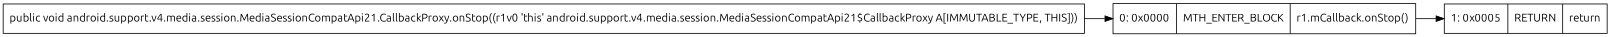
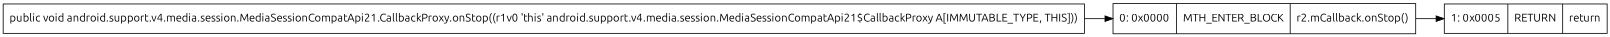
  digraph {
    rankdir=LR
    fontname=Ubuntu
    node [shape=record fontname=Ubuntu]
    edge [fontname=Ubuntu]
-   n1 [label="{0\:\ 0x0000|MTH_ENTER_BLOCK\l|r1.mCallback.onStop()\l}"]
+   n1 [label="{0\:\ 0x0000|MTH_ENTER_BLOCK\l|r2.mCallback.onStop()\l}"]
    n2 [label="{1\:\ 0x0005|RETURN\l|return\l}"]
    n3 [label="{public void android.support.v4.media.session.MediaSessionCompatApi21.CallbackProxy.onStop((r1v0 'this' android.support.v4.media.session.MediaSessionCompatApi21$CallbackProxy A[IMMUTABLE_TYPE, THIS])) }"]
    n1 -> n2
    n3 -> n1
  }
